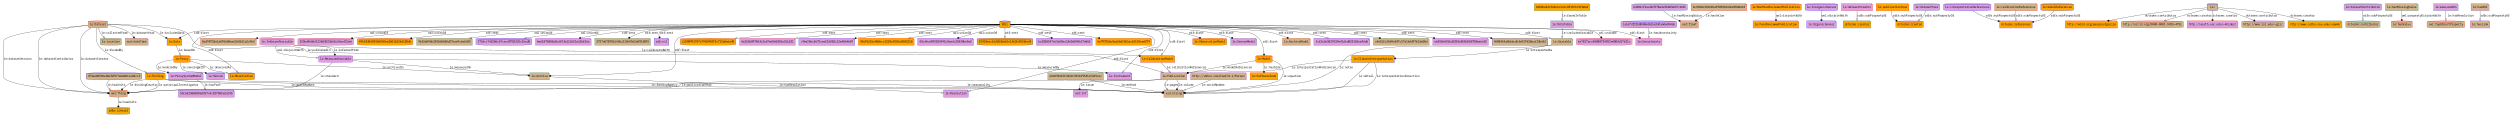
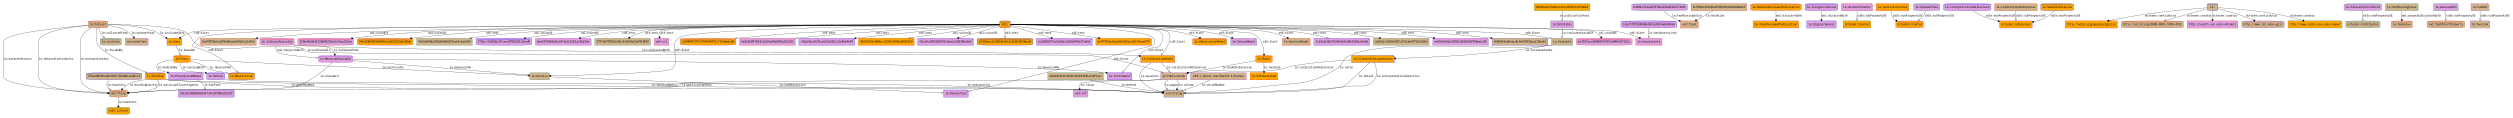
  digraph {
    fontname="IBM Plex Mono"
    rankdir=TB
    node [color=blue fillcolor=plum fontname="IBM Plex Mono" shape=note style=filled]
    edge [arrowhead=dot fontname="IBM Plex Mono"]
    "le:Proxy" [color=red fillcolor=orange shape=cylinder]
    "le:Archive" [color=teal fillcolor=tan]
    "le:ProxySystemModel"
    "le:Sensor" [shape=cylinder]
    "le:Observation" [fillcolor=orange shape=cylinder]
    "le:Resolution"
    "5bc632d880d063257c4c20758be2a195"
    "xsd:string" [fillcolor=tan]
    bd381cf1ea3b7d78a2e5b8d9a07c3431 [color=teal shape=cylinder]
    "xsd:float" [color=red fillcolor=tan]
    e04d70d15fd3d2c925bf9531e72d9cec [color=teal fillcolor=tan]
    "le:NonPeerReviewedPublication" [color=purple fillcolor=orange shape=cylinder]
    "le:PeerReviewedPublication" [color=purple fillcolor=orange]
    "3d02be32c568c6c1c6c0f19cbc9f60e3" [color=teal fillcolor=orange]
    "le:DataTable" [color=teal]
    "le:Variable" [color=teal fillcolor=tan]
    n17 [color=red fillcolor=tan label="6c198eb332d65af90503d43e8258d64f"]
    "le:ClimateInterpretation" [fillcolor=orange]
    "le:Publication" [color=purple fillcolor=tan]
    "le:Model" [color=red fillcolor=orange shape=cylinder]
    "le:SoftwareCode" [color=red fillcolor=orange]
    "owl:Thing" [color=red fillcolor=tan shape=cylinder]
    "xsd:int" [color=teal]
    "le:InferredVariable" [color=red shape=cylinder]
    "le:CalibrationModel" [color=purple fillcolor=orange]
    "le:MeasuredVariable" [color=purple shape=cylinder]
    "le:Instrument"
    "le:Funding" [fillcolor=orange shape=cylinder]
    "rdfs:Literal" [color=teal fillcolor=orange shape=cylinder]
    "le:InorganicSensor" [shape=cylinder]
    "le:OrganicSensor"
-   "http://xmlns.com/foaf/0.1/Person" [color=purple fillcolor=tan]
+   "http://xmlns.com/foaf/0.1/Person" [color=purple fillcolor=tan label="fbf://xmlns.com/foaf/0.1/Person"]
    "le:Dataset" [color=red fillcolor=tan shape=cylinder]
    "le:Location" [color=teal fillcolor=tan shape=cylinder]
    "le:Data" [fillcolor=orange]
    "xsd:dateTime" [color=purple fillcolor=tan]
    d73a60059beb0e329c7ab8b81ce83ccf [fillcolor=tan shape=cylinder]
    "1a167df21b8b086d62aa33da606304ab" [shape=cylinder]
    "le:Uncertainty" [color=red]
    "le:datasetCreator" [color=red]
    "dcterms:creator" [color=teal fillcolor=orange]
    "le:publicationYear" [color=red fillcolor=orange]
    "dcterms:created" [color=purple fillcolor=orange shape=cylinder]
    "le:interpretationReferences" [shape=cylinder]
    "dcterms:references" [color=purple fillcolor=orange]
    "le:" [fillcolor=tan shape=cylinder]
    "http://w3id.org/people/dgarijo" [color=red fillcolor=orange]
    "http://orcid.org/0000-0001-5920-4751" [color=red fillcolor=tan shape=cylinder]
    "http://earth.usc.edu/~khider/" [color=red]
    "http://www.isi.edu/~gil/" [color=purple fillcolor=tan shape=cylinder]
    "http://www.cefns.nau.edu/~npm4/" [color=teal fillcolor=orange]
    "le:datasetYear" [color=teal shape=cylinder]
    NULL [fillcolor=orange shape=cylinder]
    "le:ObservationModel" [color=purple fillcolor=orange shape=cylinder]
    "le:SensorModel" [color=teal]
    "le:ArchiveModel" [color=red fillcolor=tan]
    "2cf2a2e5829159e41dbd8f3102ea9dd6"
    c4651fc30b9e387c57a164d97615a08d [color=teal fillcolor=tan]
    ebf5564016d3250c805b00f7086a6c82 [color=purple]
    "9d08443a0bb6cdbfa929f38acd33bd61" [fillcolor=tan]
    "6a7817acc48080734922e4804d17b21c" [color=red shape=cylinder]
    "8af98718e1a895608ea63d0fd1a2c9bf" [color=red fillcolor=tan]
    "325bd4b8dd123683022665c54aa511e6" [color=red shape=cylinder]
    "4965f3848350609dba3b01b23bd185db" [color=purple fillcolor=orange shape=cylinder]
    "96f3e896b2305d8680d27eae9c6e634f" [color=teal fillcolor=tan]
    "273dcc7df28dcb7cecd87022f5c1bad0" [shape=cylinder]
    "6e6187848168cdb7fa11b1f1a1fbf3da" [color=purple]
    "3727d678781d436c214b9562a092f893" [color=teal fillcolor=tan]
-   "rdf:nil"
+   "rdf:nil" [color=red]
    c1898991707e79039487fc713a0eda40 [color=purple fillcolor=orange shape=cylinder]
    "4a2ff689784fc2a67ed065855a31b2f1" [color=red]
    c9be256cf672ceef1d082c12e48646f9
    "45692d51e480ecc2202e9281e0085218" [color=red fillcolor=orange]
    "42cd4cd892025492c0aedc20f30be5ef"
    f3410eacb1d0536665e1f62b42036ed4 [fillcolor=orange shape=cylinder]
    "6cf280347cb3e20ea1365609db17e86f"
    be79755bc0aa5bdf361ac65155aedf79 [color=purple fillcolor=orange]
    "le:datasetContributor" [color=teal shape=cylinder]
    "dcterms:contributor" [color=teal fillcolor=tan shape=cylinder]
    "le:calibrationReferences" [color=red fillcolor=tan]
    "le:hasMissingValue" [color=teal fillcolor=tan]
    "le:hasValue" [color=red fillcolor=tan shape=cylinder]
    "le:measuredOn" [color=teal]
    "owl:topObjectProperty" [color=red fillcolor=tan shape=cylinder]
    "le:hasDOI" [color=purple fillcolor=tan]
    "le:hasLink" [color=purple fillcolor=tan]
    "le:modelReferences" [fillcolor=orange shape=cylinder]
    "le:Proxy" -> "le:Archive" [label="le:archivedIn"]
    "le:Proxy" -> "le:ProxySystemModel" [label="le:modeledBy"]
    "le:Proxy" -> "le:Sensor" [label="le:sensingWith"]
    "le:Proxy" -> "le:Observation" [arrowhead=onormal label="le:observedAs"]
    "le:Archive" -> "le:Resolution" [arrowhead=onormal label="le:hasResolution"]
    "le:ProxySystemModel" -> "5bc632d880d063257c4c20758be2a195" [arrowhead=onormal label="le:hasPart"]
    "le:Sensor" -> "xsd:string" [arrowhead=onormal label="le:seasonality"]
    bd381cf1ea3b7d78a2e5b8d9a07c3431 -> "xsd:float" [label="le:hasMissingValue"]
    e04d70d15fd3d2c925bf9531e72d9cec -> "xsd:string" [label="le:method"]
    "le:NonPeerReviewedPublication" -> "le:PeerReviewedPublication" [label="owl:disjointWith"]
-   "3d02be32c568c6c1c6c0f19cbc9f60e3" -> "le:DataTable" [arrowhead=onormal label="le:foundInTable"]
+   "3d02be32c568c6c1c6c0f19cbc9f60e3" -> "le:DataTable" [arrowhead=onormal label="le:publicationYear"]
    "le:DataTable" -> "le:Variable" [arrowhead=onormal label="le:includesVariable"]
    "le:Variable" -> "xsd:string" [arrowhead=onormal label="le:notes"]
    "le:Variable" -> "le:ClimateInterpretation" [label="le:interpretedAs"]
    n17 -> "xsd:float" [label="le:hasValue"]
    "le:ClimateInterpretation" -> "xsd:string" [arrowhead=onormal label="le:detail"]
    "le:ClimateInterpretation" -> "xsd:string" [arrowhead=onormal label="le:interpretationDirection"]
-   "le:ClimateInterpretation" -> "le:Publication" [label="le:interpretationReferences"]
+   "le:ClimateInterpretation" -> "le:Publication" [label="le:calibrationReferences"]
    "le:Publication" -> "xsd:string" [arrowhead=onormal label="le:pages"]
    "le:Publication" -> "xsd:string" [label="le:volume"]
    "le:Publication" -> "owl:Thing" [arrowhead=onormal label="le:publicationYear"]
    "le:Publication" -> "xsd:int" [label="le:issue"]
    "le:Model" -> "le:Publication" [label="le:modelReferences"]
    "le:Model" -> "le:SoftwareCode" [label="le:hasCode"]
    "owl:Thing" -> "rdfs:Literal" [label="le:hasUnits"]
    "le:InferredVariable" -> "le:CalibrationModel" [label="le:calibratedWith"]
    "le:InferredVariable" -> "le:MeasuredVariable" [arrowhead=onormal label="owl:disjointWith"]
    "le:InferredVariable" -> "le:MeasuredVariable" [label="le:inferredFrom"]
-   "le:Model" -> "xsd:string" [label="le:equation"]
+   "le:CalibrationModel" -> "xsd:string" [label="le:equation"]
    "le:CalibrationModel" -> "le:Publication" [arrowhead=onormal label="le:calibrationReferences"]
    "le:MeasuredVariable" -> "le:Archive" [arrowhead=onormal label="le:measuredOn"]
    "le:MeasuredVariable" -> "owl:Thing" [label="le:standard"]
    "le:MeasuredVariable" -> "le:Instrument" [label="le:measuredBy"]
    "le:Funding" -> "xsd:string" [label="le:fundingAgency"]
    "le:Funding" -> "xsd:string" [arrowhead=onormal label="le:grantNumber"]
    "le:Funding" -> "owl:Thing" [label="le:fundingCountry"]
    "le:Funding" -> "owl:Thing" [label="le:principalInvestigator"]
    "le:InorganicSensor" -> "le:OrganicSensor" [label="owl:disjointWith"]
    "http://xmlns.com/foaf/0.1/Person" -> "xsd:string" [arrowhead=onormal label="le:orcidNumber"]
    "le:Dataset" -> "le:Publication" [arrowhead=onormal label="le:publishedIn"]
    "le:Dataset" -> "owl:Thing" [arrowhead=onormal label="le:datasetCreator"]
    "le:Dataset" -> "owl:Thing" [arrowhead=onormal label="le:datasetVersion"]
    "le:Dataset" -> "owl:Thing" [label="le:datasetContributor"]
    "le:Dataset" -> "le:Funding" [arrowhead=onormal label="le:fundedBy"]
    "le:Dataset" -> "le:Location" [arrowhead=onormal label="le:collectedFrom"]
    "le:Dataset" -> "le:Data" [label="le:includesData"]
    "le:Dataset" -> "xsd:dateTime" [label="le:datasetYear"]
    "le:Data" -> "le:Proxy" [arrowhead=onormal label="le:basedOn"]
    d73a60059beb0e329c7ab8b81ce83ccf -> "owl:Thing" [arrowhead=onormal label="le:hasUnits"]
    "1a167df21b8b086d62aa33da606304ab" -> "le:Uncertainty" [arrowhead=onormal label="le:hasUncertainty"]
    "le:datasetCreator" -> "dcterms:creator" [arrowhead=onormal label="rdfs:subPropertyOf"]
    "le:publicationYear" -> "dcterms:created" [label="rdfs:subPropertyOf"]
    "le:interpretationReferences" -> "dcterms:references" [label="rdfs:subPropertyOf"]
    "le:" -> "http://w3id.org/people/dgarijo" [label="dcterms:contributor"]
    "le:" -> "http://orcid.org/0000-0001-5920-4751" [arrowhead=onormal label="dcterms:creator"]
    "le:" -> "http://earth.usc.edu/~khider/" [label="dcterms:creator"]
    "le:" -> "http://www.isi.edu/~gil/" [label="dcterms:contributor"]
    "le:" -> "http://www.cefns.nau.edu/~npm4/" [label="dcterms:creator"]
    "le:datasetYear" -> "dcterms:created" [arrowhead=onormal label="rdfs:subPropertyOf"]
    NULL -> "le:Archive" [label="rdf:first"]
    NULL -> "le:Observation" [arrowhead=onormal label="rdf:first"]
    NULL -> "le:Resolution" [arrowhead=onormal label="rdf:first"]
    NULL -> "le:Variable" [arrowhead=onormal label="rdf:first"]
    NULL -> "le:Model" [label="rdf:first"]
    NULL -> "le:CalibrationModel" [arrowhead=onormal label="rdf:first"]
    NULL -> "le:Instrument" [arrowhead=onormal label="rdf:first"]
    NULL -> "le:Data" [label="rdf:first"]
    NULL -> "le:Uncertainty" [label="rdf:first"]
    NULL -> "le:ObservationModel" [label="rdf:first"]
    NULL -> "le:SensorModel" [label="rdf:first"]
    NULL -> "le:ArchiveModel" [label="rdf:first"]
    NULL -> "2cf2a2e5829159e41dbd8f3102ea9dd6" [arrowhead=onormal label="rdf:rest"]
    NULL -> c4651fc30b9e387c57a164d97615a08d [label="rdf:rest"]
    NULL -> ebf5564016d3250c805b00f7086a6c82 [label="rdf:rest"]
    NULL -> "9d08443a0bb6cdbfa929f38acd33bd61" [label="rdf:rest"]
    NULL -> "6a7817acc48080734922e4804d17b21c" [label="owl:unionOf"]
    NULL -> "8af98718e1a895608ea63d0fd1a2c9bf" [label="owl:unionOf"]
    NULL -> "325bd4b8dd123683022665c54aa511e6" [label="owl:unionOf"]
    NULL -> "4965f3848350609dba3b01b23bd185db" [label="rdf:rest"]
    NULL -> "96f3e896b2305d8680d27eae9c6e634f" [arrowhead=onormal label="owl:unionOf"]
-   NULL -> "273dcc7df28dcb7cecd87022f5c1bad0" [arrowhead=onormal label="owl:unionOf"]
+   NULL -> "273dcc7df28dcb7cecd87022f5c1bad0" [label="owl:unionOf"]
    NULL -> "6e6187848168cdb7fa11b1f1a1fbf3da" [label="rdf:rest"]
    NULL -> "3727d678781d436c214b9562a092f893" [label="rdf:rest"]
    NULL -> "rdf:nil" [label="rdf:rest"]
    NULL -> c1898991707e79039487fc713a0eda40 [arrowhead=onormal label="rdf:rest"]
    NULL -> "4a2ff689784fc2a67ed065855a31b2f1" [arrowhead=onormal label="rdf:rest"]
    NULL -> c9be256cf672ceef1d082c12e48646f9 [label="rdf:rest"]
    NULL -> "45692d51e480ecc2202e9281e0085218" [arrowhead=onormal label="owl:unionOf"]
    NULL -> "42cd4cd892025492c0aedc20f30be5ef" [label="owl:unionOf"]
    NULL -> f3410eacb1d0536665e1f62b42036ed4 [arrowhead=onormal label="rdf:rest"]
    NULL -> "6cf280347cb3e20ea1365609db17e86f" [label="rdf:rest"]
    NULL -> be79755bc0aa5bdf361ac65155aedf79 [label="rdf:rest"]
    "le:datasetContributor" -> "dcterms:contributor" [arrowhead=onormal label="rdfs:subPropertyOf"]
    "le:calibrationReferences" -> "dcterms:references" [arrowhead=onormal label="rdfs:subPropertyOf"]
    "le:hasMissingValue" -> "le:hasValue" [label="owl:propertyDisjointWith"]
-   "le:measuredOn" -> "owl:topObjectProperty" [arrowhead=onormal label="le:hasResolution"]
+   "le:measuredOn" -> "owl:topObjectProperty" [arrowhead=onormal label="rdfs:subPropertyOf"]
    "le:hasDOI" -> "le:hasLink" [arrowhead=onormal label="rdfs:subPropertyOf"]
    "le:modelReferences" -> "dcterms:references" [label="rdfs:subPropertyOf"]
  }
